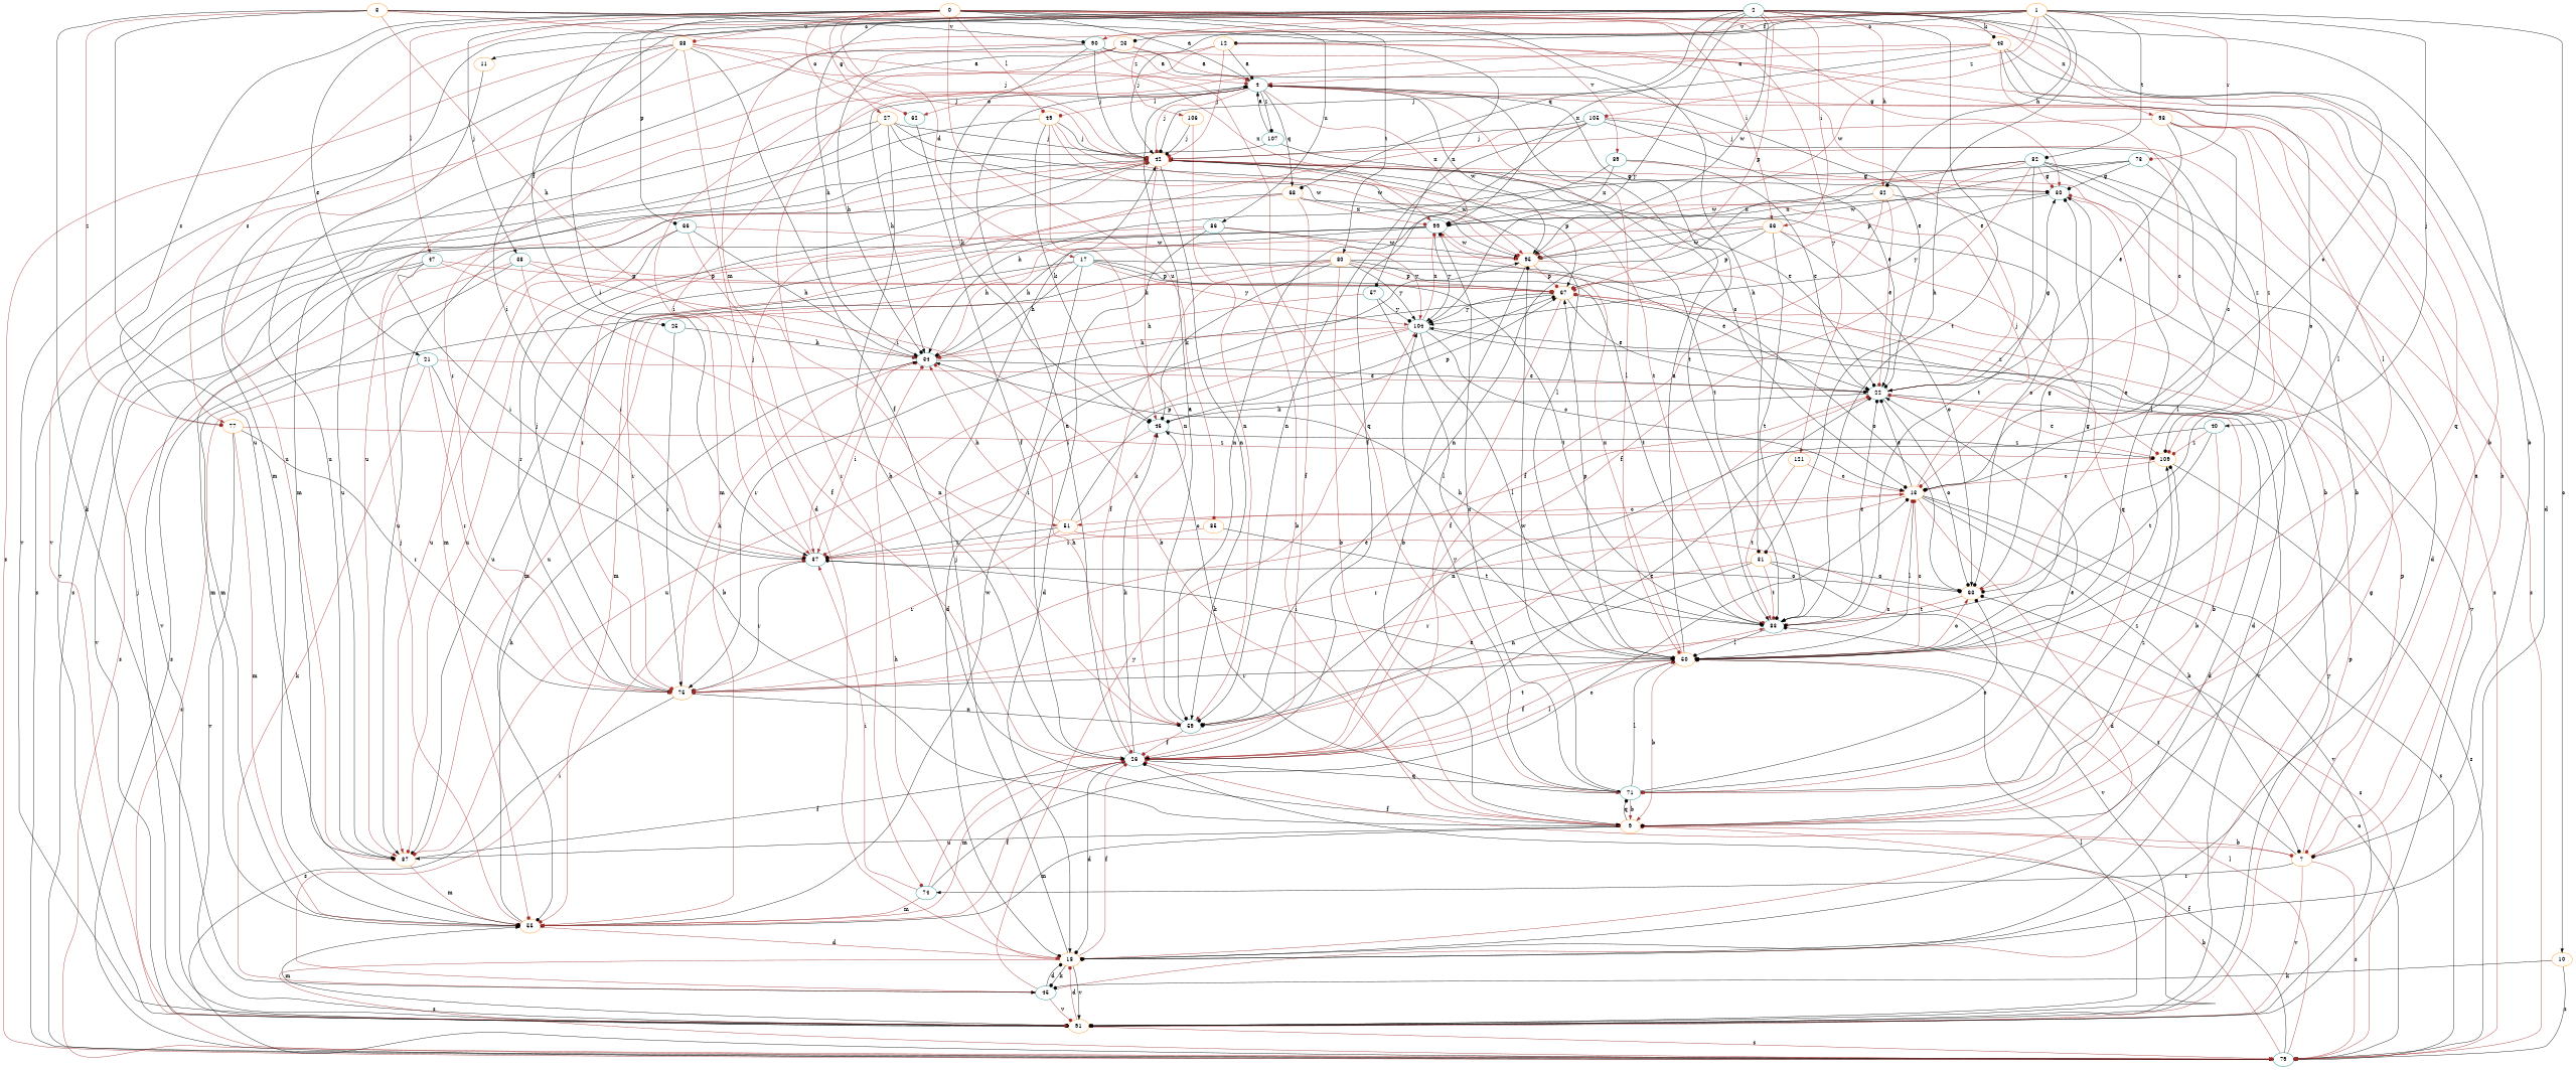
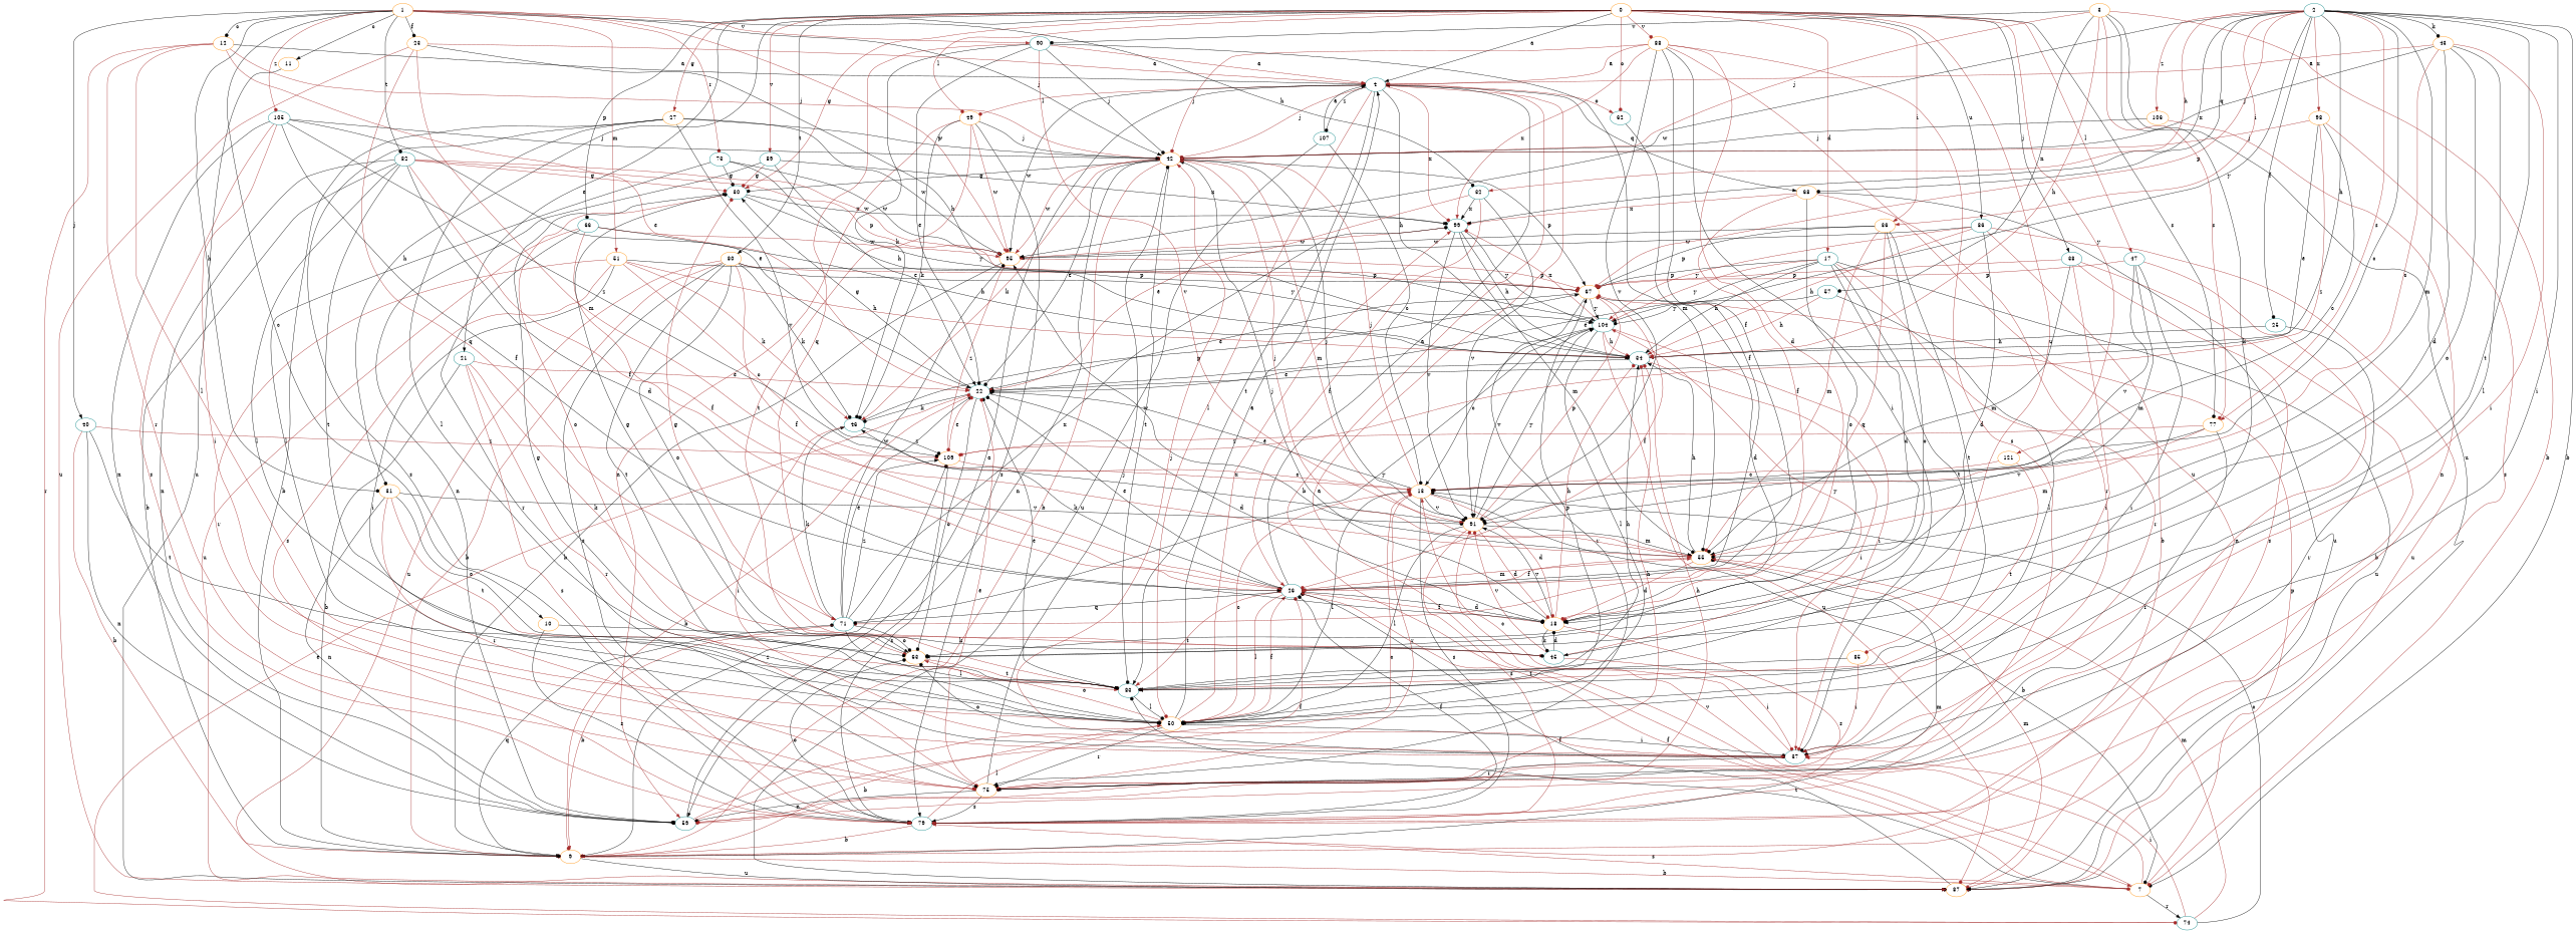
  strict digraph {
    node [color=darkorange]
    edge [arrowhead=dot color=black]
    4 [color=teal]
    0
    17 [color=teal]
    21 [color=teal]
    27
    30 [color=teal]
    31
    36
    38 [color=teal]
    47 [color=teal]
    49
    62 [color=teal]
    66 [color=teal]
    77
    80
    85
    86 [color=teal]
    88
    89 [color=teal]
    n20 [label=121]
    42
    95
    7
    34 [color=teal]
    68
    83 [color=teal]
    99 [color=teal]
    50
    107 [color=teal]
    67
    104 [color=teal]
    87
    22 [color=teal]
    75
    18
    45 [color=teal]
    79 [color=teal]
    9
    91
    63
    59 [color=teal]
    55
    71 [color=teal]
    37 [color=teal]
    46 [color=teal]
    26 [color=teal]
    109
    13
    1
    10
    11
    12
    23
-   32
+   32 [color=teal]
    40 [color=teal]
    51
    73 [color=teal]
    82 [color=teal]
    90 [color=teal]
    105 [color=teal]
    74 [color=teal]
    2 [color=teal]
    25 [color=teal]
    43
    98
    106
    3
    57 [color=teal]
    4 -> 49 [color=brown label=l]
    4 -> 62 [arrowhead=normal color=brown label=o]
    4 -> 42 [color=brown label=j]
    4 -> 95 [arrowhead=normal label=w]
    4 -> 7 [arrowhead=normal color=brown label=b]
    4 -> 34 [arrowhead=normal label=h]
    4 -> 68 [arrowhead=normal label=q]
    4 -> 83 [arrowhead=normal label=t]
    4 -> 99 [color=brown label=x]
    4 -> 50 [color=brown label=l]
    4 -> 107 [label=z]
    0 -> 4 [arrowhead=normal label=a]
    0 -> 17 [arrowhead=normal color=brown label=d]
    0 -> 21 [arrowhead=normal label=e]
    0 -> 27 [arrowhead=normal color=brown label=g]
    0 -> 30 [arrowhead=normal color=brown label=g]
    0 -> 31 [label=h]
    0 -> 36 [arrowhead=normal color=brown label=i]
    0 -> 38 [arrowhead=normal label=j]
    0 -> 47 [arrowhead=normal color=brown label=l]
    0 -> 49 [color=brown label=l]
    0 -> 62 [color=brown label=o]
    0 -> 66 [label=p]
    0 -> 77 [label=s]
    0 -> 80 [arrowhead=normal label=t]
    0 -> 85 [color=brown label=u]
    0 -> 86 [arrowhead=normal label=u]
    0 -> 88 [color=brown label=v]
    0 -> 89 [arrowhead=normal color=brown label=v]
    0 -> n20 [arrowhead=normal color=brown label=y]
    17 -> 34 [arrowhead=normal label=h]
    17 -> 83 [arrowhead=normal label=t]
    17 -> 67 [label=p]
    17 -> 104 [arrowhead=normal color=brown label=y]
    17 -> 87 [label=u]
    17 -> 22 [label=e]
    17 -> 75 [color=brown label=r]
    17 -> 18 [label=d]
    21 -> 22 [arrowhead=normal color=brown label=e]
    21 -> 75 [color=brown label=r]
    21 -> 45 [arrowhead=normal color=brown label=k]
    21 -> 79 [arrowhead=normal color=brown label=s]
    21 -> 9 [arrowhead=normal label=b]
    27 -> 42 [label=j]
    27 -> 95 [arrowhead=normal label=w]
    27 -> 50 [label=l]
    27 -> 79 [arrowhead=normal label=s]
    27 -> 9 [label=b]
    27 -> 91 [label=v]
    30 -> 99 [label=x]
    30 -> 104 [arrowhead=normal label=y]
    30 -> 63 [color=brown label=o]
    31 -> 83 [color=brown label=t]
    31 -> 75 [color=brown label=r]
    31 -> 91 [label=v]
    31 -> 63 [label=o]
    31 -> 59 [arrowhead=normal label=n]
    36 -> 95 [arrowhead=normal label=w]
    36 -> 83 [arrowhead=normal label=t]
    36 -> 67 [label=p]
    36 -> 63 [arrowhead=normal label=o]
    36 -> 55 [color=brown label=m]
    36 -> 71 [color=brown label=q]
    38 -> 67 [color=brown label=p]
    38 -> 79 [color=brown label=s]
    38 -> 9 [arrowhead=normal color=brown label=b]
    38 -> 55 [label=m]
    38 -> 37 [color=brown label=i]
    47 -> 67 [arrowhead=normal color=brown label=p]
    47 -> 91 [label=v]
    47 -> 59 [color=brown label=n]
    47 -> 55 [arrowhead=normal label=m]
    47 -> 37 [label=i]
    49 -> 42 [arrowhead=normal label=j]
    49 -> 95 [color=brown label=w]
    49 -> 83 [color=brown label=t]
    49 -> 79 [arrowhead=normal label=s]
    49 -> 59 [arrowhead=normal color=brown label=n]
    49 -> 46 [label=k]
    62 -> 26 [arrowhead=normal label=f]
    66 -> 95 [arrowhead=normal color=brown label=w]
    66 -> 34 [label=h]
    66 -> 87 [arrowhead=normal color=brown label=u]
    66 -> 75 [label=r]
    66 -> 26 [arrowhead=normal color=brown label=f]
    77 -> 75 [arrowhead=normal label=r]
    77 -> 91 [label=v]
    77 -> 55 [arrowhead=normal color=brown label=m]
    77 -> 109 [arrowhead=normal color=brown label=z]
    80 -> 83 [arrowhead=normal label=t]
    80 -> 67 [color=brown label=p]
    80 -> 104 [arrowhead=normal label=y]
    80 -> 87 [color=brown label=u]
    80 -> 79 [arrowhead=normal label=s]
    80 -> 9 [color=brown label=b]
    80 -> 63 [arrowhead=normal label=o]
    80 -> 46 [label=k]
    80 -> 26 [color=brown label=f]
    85 -> 83 [label=t]
    85 -> 37 [color=brown label=i]
    86 -> 95 [arrowhead=normal label=w]
    86 -> 34 [arrowhead=normal color=brown label=h]
    86 -> 104 [arrowhead=normal color=brown label=y]
    86 -> 87 [color=brown label=u]
    86 -> 18 [arrowhead=normal label=d]
    86 -> 9 [color=brown label=b]
    88 -> 4 [color=brown label=a]
    88 -> 42 [color=brown label=j]
    88 -> 99 [arrowhead=normal color=brown label=x]
    88 -> 87 [color=brown label=u]
    88 -> 18 [color=brown label=d]
    88 -> 79 [color=brown label=s]
    88 -> 91 [label=v]
    88 -> 37 [label=i]
    88 -> 26 [label=f]
    89 -> 30 [color=brown label=g]
    89 -> 99 [arrowhead=normal label=x]
    89 -> 22 [arrowhead=normal label=e]
    89 -> 59 [label=n]
    n20 -> 83 [arrowhead=normal color=brown label=t]
    n20 -> 13 [arrowhead=normal color=brown label=c]
    42 -> 30 [label=g]
    42 -> 95 [arrowhead=normal color=brown label=w]
    42 -> 83 [label=t]
    42 -> 67 [arrowhead=normal label=p]
    42 -> 22 [label=e]
    42 -> 9 [arrowhead=normal color=brown label=b]
    42 -> 59 [arrowhead=normal label=n]
    42 -> 55 [color=brown label=m]
    42 -> 46 [arrowhead=normal color=brown label=k]
    95 -> 67 [color=brown label=p]
    95 -> 9 [arrowhead=normal label=b]
    95 -> 109 [color=brown label=z]
    7 -> 4 [arrowhead=normal color=brown label=a]
    7 -> 83 [label=t]
    7 -> 67 [color=brown label=p]
    7 -> 79 [arrowhead=normal color=brown label=s]
    7 -> 91 [color=brown label=v]
    7 -> 26 [color=brown label=f]
    7 -> 74 [arrowhead=normal label=r]
    34 -> 22 [arrowhead=normal label=e]
    34 -> 37 [arrowhead=normal color=brown label=i]
    68 -> 99 [color=brown label=x]
    68 -> 87 [arrowhead=normal label=u]
    68 -> 75 [color=brown label=r]
    68 -> 63 [label=o]
    68 -> 26 [arrowhead=normal color=brown label=f]
    83 -> 34 [arrowhead=normal label=h]
    83 -> 50 [label=l]
    83 -> 22 [label=e]
    99 -> 95 [color=brown label=w]
    99 -> 34 [label=h]
    99 -> 104 [arrowhead=normal label=y]
    99 -> 91 [label=v]
    99 -> 55 [label=m]
    50 -> 4 [arrowhead=normal label=a]
    50 -> 30 [arrowhead=normal label=g]
    50 -> 99 [arrowhead=normal color=brown label=x]
    50 -> 67 [arrowhead=normal label=p]
    50 -> 75 [label=r]
    50 -> 9 [arrowhead=normal color=brown label=b]
    50 -> 63 [arrowhead=normal color=brown label=o]
    50 -> 37 [label=i]
    50 -> 26 [arrowhead=normal color=brown label=f]
    50 -> 13 [color=brown label=c]
    107 -> 4 [arrowhead=normal label=a]
    107 -> 87 [arrowhead=normal label=u]
    107 -> 13 [label=c]
    67 -> 104 [arrowhead=normal label=y]
    67 -> 22 [arrowhead=normal label=e]
    67 -> 75 [arrowhead=normal label=r]
    67 -> 18 [label=d]
    67 -> 26 [color=brown label=f]
    104 -> 34 [arrowhead=normal color=brown label=h]
    104 -> 99 [color=brown label=x]
    104 -> 50 [arrowhead=normal label=l]
    104 -> 87 [color=brown label=u]
    104 -> 91 [arrowhead=normal label=v]
    104 -> 37 [color=brown label=i]
    104 -> 13 [arrowhead=normal label=c]
    87 -> 55 [arrowhead=normal color=brown label=m]
    87 -> 26 [label=f]
    22 -> 30 [arrowhead=normal label=g]
    22 -> 18 [label=d]
    22 -> 9 [color=brown label=b]
    22 -> 63 [label=o]
    22 -> 46 [label=k]
    75 -> 42 [label=j]
    75 -> 34 [color=brown label=h]
    75 -> 22 [color=brown label=e]
    75 -> 79 [arrowhead=normal label=s]
    75 -> 59 [label=n]
    18 -> 42 [arrowhead=normal label=j]
    18 -> 34 [color=brown label=h]
    18 -> 45 [label=k]
    18 -> 79 [arrowhead=normal color=brown label=s]
    18 -> 91 [arrowhead=normal label=v]
    18 -> 26 [color=brown label=f]
    45 -> 30 [color=brown label=g]
    45 -> 104 [arrowhead=normal color=brown label=y]
    45 -> 18 [label=d]
    45 -> 91 [color=brown label=v]
    45 -> 37 [color=brown label=i]
    79 -> 50 [arrowhead=normal color=brown label=l]
    79 -> 9 [color=brown label=b]
    79 -> 63 [label=o]
    79 -> 26 [label=f]
    9 -> 7 [color=brown label=b]
    9 -> 87 [arrowhead=normal label=u]
    9 -> 55 [label=m]
    9 -> 71 [label=q]
    9 -> 109 [label=z]
    91 -> 42 [label=j]
    91 -> 50 [label=l]
    91 -> 67 [color=brown label=p]
    91 -> 104 [arrowhead=normal label=y]
    91 -> 18 [color=brown label=d]
    91 -> 79 [arrowhead=normal color=brown label=s]
    91 -> 55 [arrowhead=normal label=m]
    63 -> 30 [label=g]
    63 -> 83 [arrowhead=normal color=brown label=t]
    59 -> 4 [label=a]
    59 -> 34 [color=brown label=h]
    59 -> 26 [color=brown label=f]
    59 -> 13 [color=brown label=c]
    55 -> 42 [color=brown label=j]
    55 -> 95 [arrowhead=normal label=w]
    55 -> 34 [arrowhead=normal label=h]
    55 -> 18 [arrowhead=normal color=brown label=d]
    55 -> 26 [color=brown label=f]
    71 -> 95 [label=w]
    71 -> 99 [label=x]
    71 -> 50 [label=l]
    71 -> 104 [arrowhead=normal label=y]
    71 -> 22 [arrowhead=normal label=e]
    71 -> 9 [arrowhead=normal color=brown label=b]
    71 -> 63 [label=o]
    71 -> 46 [arrowhead=normal label=k]
    71 -> 109 [arrowhead=normal label=z]
    37 -> 42 [arrowhead=normal color=brown label=j]
    37 -> 75 [label=r]
    37 -> 63 [label=o]
    37 -> 13 [arrowhead=normal color=brown label=c]
    46 -> 67 [arrowhead=normal label=p]
    46 -> 37 [color=brown label=i]
    46 -> 109 [label=z]
    26 -> 4 [arrowhead=normal label=a]
    26 -> 83 [arrowhead=normal color=brown label=t]
    26 -> 50 [arrowhead=normal color=brown label=l]
    26 -> 22 [label=e]
    26 -> 18 [label=d]
    26 -> 55 [arrowhead=normal color=brown label=m]
    26 -> 71 [label=q]
    26 -> 46 [arrowhead=normal label=k]
    109 -> 22 [color=brown label=e]
    109 -> 79 [arrowhead=normal label=s]
    109 -> 13 [color=brown label=c]
    13 -> 42 [color=brown label=j]
    13 -> 7 [label=b]
    13 -> 50 [label=l]
    13 -> 22 [label=e]
    13 -> 75 [color=brown label=r]
    13 -> 18 [color=brown label=d]
    13 -> 79 [label=s]
    13 -> 91 [label=v]
    1 -> 31 [label=h]
    1 -> 42 [arrowhead=normal label=j]
    1 -> 95 [arrowhead=normal color=brown label=w]
    1 -> 10 [arrowhead=normal label=c]
    1 -> 11 [arrowhead=normal label=c]
    1 -> 12 [label=c]
    1 -> 23 [label=f]
    1 -> 32 [label=h]
    1 -> 40 [arrowhead=normal label=j]
    1 -> 51 [arrowhead=normal color=brown label=m]
    1 -> 73 [color=brown label=r]
    1 -> 82 [label=t]
    1 -> 90 [arrowhead=normal color=brown label=v]
    1 -> 105 [color=brown label=z]
    10 -> 45 [label=k]
    10 -> 79 [label=s]
    11 -> 87 [label=u]
    12 -> 4 [label=a]
    12 -> 42 [color=brown label=j]
    12 -> 50 [color=brown label=l]
    12 -> 22 [arrowhead=normal color=brown label=e]
    12 -> 75 [color=brown label=r]
    12 -> 74 [color=brown label=r]
    23 -> 4 [arrowhead=normal color=brown label=a]
    23 -> 34 [label=h]
    23 -> 87 [arrowhead=normal color=brown label=u]
    23 -> 55 [arrowhead=normal color=brown label=m]
    23 -> 71 [arrowhead=normal color=brown label=q]
    32 -> 99 [arrowhead=normal label=x]
    32 -> 22 [color=brown label=e]
    32 -> 91 [arrowhead=normal label=v]
    32 -> 26 [arrowhead=normal color=brown label=f]
    40 -> 83 [label=t]
    40 -> 9 [color=brown label=b]
    40 -> 59 [label=n]
    40 -> 109 [color=brown label=z]
    51 -> 34 [arrowhead=normal color=brown label=h]
    51 -> 67 [label=p]
    51 -> 75 [arrowhead=normal color=brown label=r]
    51 -> 79 [arrowhead=normal color=brown label=s]
    51 -> 37 [label=i]
    51 -> 46 [arrowhead=normal color=brown label=k]
-   13 -> 51 [arrowhead=normal color=brown label=c]
+   51 -> 13 [arrowhead=normal color=brown label=c]
    73 -> 30 [label=g]
    73 -> 95 [label=w]
    73 -> 34 [arrowhead=normal label=h]
    73 -> 50 [arrowhead=normal label=l]
    82 -> 30 [color=brown label=g]
    82 -> 95 [arrowhead=normal color=brown label=w]
    82 -> 83 [arrowhead=normal label=t]
    82 -> 50 [label=l]
    82 -> 67 [color=brown label=p]
    82 -> 18 [label=d]
    82 -> 9 [label=b]
    82 -> 59 [label=n]
    82 -> 26 [color=brown label=f]
    90 -> 4 [arrowhead=normal color=brown label=a]
    90 -> 42 [label=j]
    90 -> 22 [label=e]
    90 -> 91 [arrowhead=normal color=brown label=v]
    90 -> 55 [label=m]
    90 -> 71 [arrowhead=normal color=brown label=q]
    90 -> 46 [label=k]
    105 -> 42 [arrowhead=normal label=j]
    105 -> 22 [arrowhead=normal label=e]
    105 -> 79 [color=brown label=s]
    105 -> 59 [label=n]
    105 -> 37 [arrowhead=normal color=brown label=i]
    105 -> 26 [arrowhead=normal label=f]
    105 -> 109 [label=z]
    74 -> 22 [color=brown label=e]
    74 -> 55 [arrowhead=normal color=brown label=m]
    74 -> 37 [arrowhead=normal color=brown label=i]
    74 -> 13 [label=c]
    2 -> 36 [arrowhead=normal color=brown label=i]
    2 -> 77 [arrowhead=normal color=brown label=s]
    2 -> 95 [arrowhead=normal label=w]
    2 -> 7 [label=b]
    2 -> 34 [arrowhead=normal label=h]
    2 -> 68 [label=q]
    2 -> 83 [arrowhead=normal label=t]
    2 -> 99 [arrowhead=normal label=x]
    2 -> 67 [color=brown label=p]
    2 -> 104 [arrowhead=normal label=y]
    2 -> 55 [label=m]
    2 -> 37 [arrowhead=normal label=i]
    2 -> 13 [arrowhead=normal label=c]
    2 -> 32 [arrowhead=normal color=brown label=h]
    2 -> 25 [label=f]
    2 -> 43 [label=k]
    2 -> 98 [arrowhead=normal color=brown label=x]
    2 -> 106 [arrowhead=normal color=brown label=z]
    25 -> 34 [arrowhead=normal label=h]
    25 -> 75 [arrowhead=normal label=r]
    43 -> 4 [arrowhead=normal color=brown label=a]
    43 -> 42 [label=j]
    43 -> 50 [arrowhead=normal label=l]
    43 -> 18 [arrowhead=normal label=d]
    43 -> 63 [label=o]
    43 -> 37 [arrowhead=normal color=brown label=i]
    43 -> 13 [color=brown label=c]
    98 -> 42 [color=brown label=j]
    98 -> 22 [arrowhead=normal label=e]
    98 -> 79 [color=brown label=s]
    98 -> 109 [color=brown label=z]
    98 -> 13 [label=c]
    106 -> 42 [label=j]
    106 -> 59 [arrowhead=normal color=brown label=n]
-   3 -> 77 [color=brown label=z]
+   3 -> 77 [color=brown label=s]
    3 -> 42 [color=brown label=j]
    3 -> 7 [color=brown label=b]
    3 -> 34 [arrowhead=normal color=brown label=h]
    3 -> 87 [arrowhead=normal label=u]
    3 -> 45 [arrowhead=normal label=k]
    3 -> 90 [label=v]
    3 -> 57 [label=n]
    57 -> 34 [arrowhead=normal color=brown label=h]
    57 -> 50 [label=l]
    57 -> 104 [label=y]
  }
